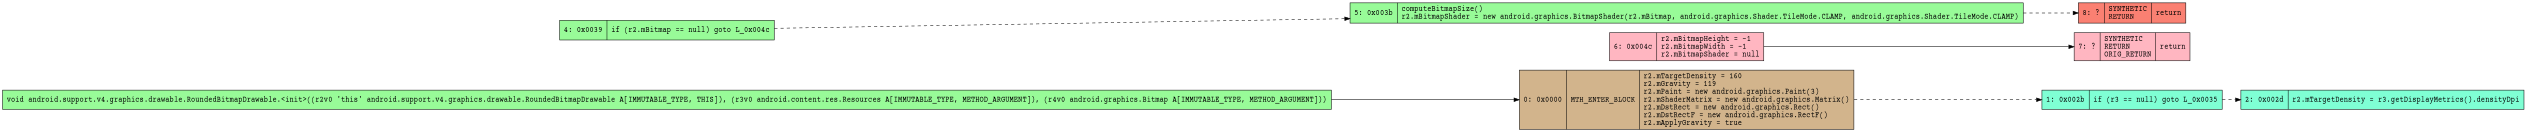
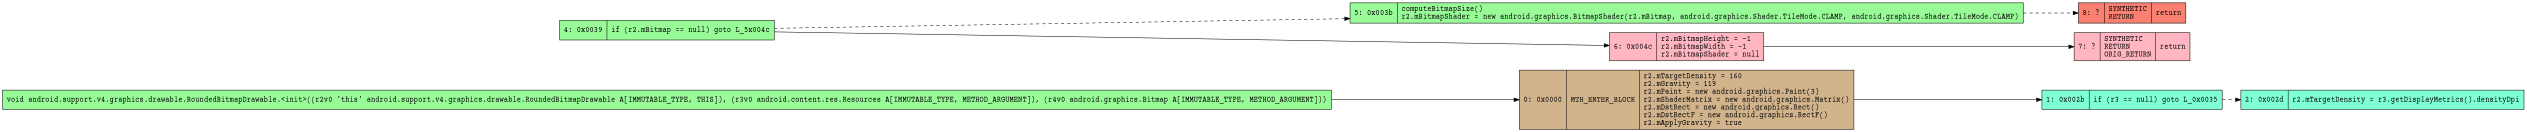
  digraph {
    fontname="Courier Prime"
    rankdir=LR
    node [fillcolor=palegreen fontname="Courier Prime" shape=record style=filled]
    edge [fontname="Courier Prime"]
    n1 [fillcolor=tan label="{0\:\ 0x0000|MTH_ENTER_BLOCK\l|r2.mTargetDensity = 160\lr2.mGravity = 119\lr2.mPaint = new android.graphics.Paint(3)\lr2.mShaderMatrix = new android.graphics.Matrix()\lr2.mDstRect = new android.graphics.Rect()\lr2.mDstRectF = new android.graphics.RectF()\lr2.mApplyGravity = true\l}"]
    n2 [fillcolor=aquamarine label="{1\:\ 0x002b|if (r3 == null) goto L_0x0035\l}"]
    n3 [fillcolor=aquamarine label="{2\:\ 0x002d|r2.mTargetDensity = r3.getDisplayMetrics().densityDpi\l}"]
-   n4 [label="{4\:\ 0x0039|if (r2.mBitmap == null) goto L_0x004c\l}"]
+   n4 [label="{4\:\ 0x0039|if (r2.mBitmap == null) goto L_5x004c\l}"]
    n5 [label="{5\:\ 0x003b|computeBitmapSize()\lr2.mBitmapShader = new android.graphics.BitmapShader(r2.mBitmap, android.graphics.Shader.TileMode.CLAMP, android.graphics.Shader.TileMode.CLAMP)\l}"]
    n6 [fillcolor=lightpink label="{6\:\ 0x004c|r2.mBitmapHeight = \-1\lr2.mBitmapWidth = \-1\lr2.mBitmapShader = null\l}"]
    n7 [fillcolor=salmon label="{8\:\ ?|SYNTHETIC\lRETURN\l|return\l}"]
    n8 [fillcolor=lightpink label="{7\:\ ?|SYNTHETIC\lRETURN\lORIG_RETURN\l|return\l}"]
    n9 [label="{void android.support.v4.graphics.drawable.RoundedBitmapDrawable.\<init\>((r2v0 'this' android.support.v4.graphics.drawable.RoundedBitmapDrawable A[IMMUTABLE_TYPE, THIS]), (r3v0 android.content.res.Resources A[IMMUTABLE_TYPE, METHOD_ARGUMENT]), (r4v0 android.graphics.Bitmap A[IMMUTABLE_TYPE, METHOD_ARGUMENT])) }"]
-   n1 -> n2 [style=dashed]
+   n1 -> n2
    n2 -> n3 [style=dashed]
    n4 -> n5 [style=dashed]
+   n4 -> n6
    n5 -> n7 [style=dashed]
    n6 -> n8
    n9 -> n1
  }
